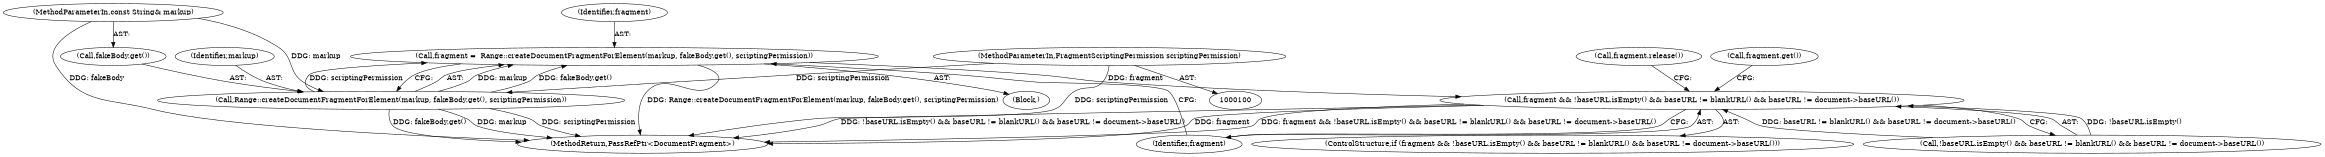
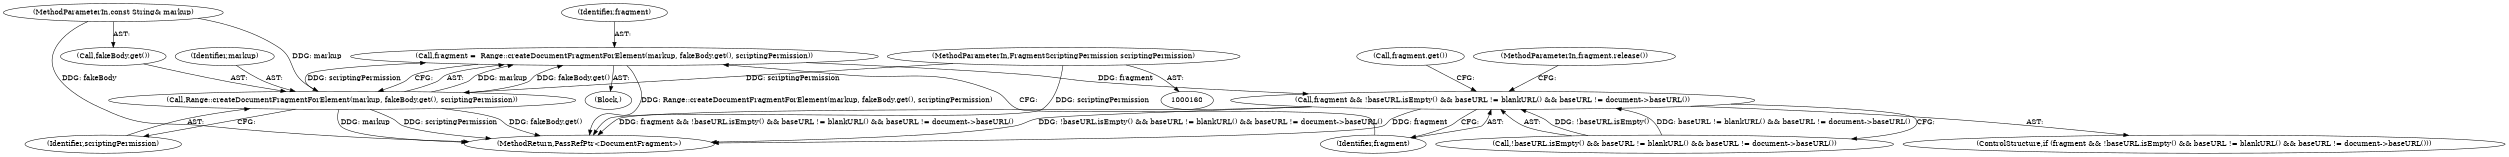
  digraph {
    n1 [label="(Call,fragment =  Range::createDocumentFragmentForElement(markup, fakeBody.get(), scriptingPermission))"]
    n2 [label="(Call,Range::createDocumentFragmentForElement(markup, fakeBody.get(), scriptingPermission))"]
    n3 [label="(Call,fragment && !baseURL.isEmpty() && baseURL != blankURL() && baseURL != document->baseURL())"]
    n4 [label="(MethodReturn,PassRefPtr<DocumentFragment>)"]
    n5 [label="(Block,)"]
+   n6 [label="(Identifier,scriptingPermission)"]
    n7 [label="(Identifier,fragment)"]
    n8 [label="(ControlStructure,if (fragment && !baseURL.isEmpty() && baseURL != blankURL() && baseURL != document->baseURL()))"]
    n9 [label="(Call,!baseURL.isEmpty() && baseURL != blankURL() && baseURL != document->baseURL())"]
    n10 [label="(MethodParameterIn,const String& markup)"]
    n11 [label="(Call,fakeBody.get())"]
    n12 [label="(MethodParameterIn,FragmentScriptingPermission scriptingPermission)"]
-   1000100
+   1000100 [label=1000160]
    n14 [label="(Identifier,markup)"]
    n15 [label="(Identifier,fragment)"]
    n16 [label="(Call,fragment.get())"]
-   n17 [label="(Call,fragment.release())"]
+   n17 [label="(MethodParameterIn,fragment.release())"]
    n1 -> n2 [label="CFG: "]
    n1 -> n3 [label="DDG: fragment"]
    n1 -> n4 [label="DDG: Range::createDocumentFragmentForElement(markup, fakeBody.get(), scriptingPermission)"]
    n1 -> n5 [label="AST: "]
    n2 -> n1 [label="AST: "]
    n2 -> n1 [label="DDG: markup"]
    n2 -> n1 [label="DDG: fakeBody.get()"]
    n2 -> n1 [label="DDG: scriptingPermission"]
    n2 -> n4 [label="DDG: scriptingPermission"]
    n2 -> n4 [label="DDG: fakeBody.get()"]
    n2 -> n4 [label="DDG: markup"]
+   n2 -> n6 [label="CFG: "]
    n3 -> n4 [label="DDG: fragment && !baseURL.isEmpty() && baseURL != blankURL() && baseURL != document->baseURL()"]
    n3 -> n4 [label="DDG: !baseURL.isEmpty() && baseURL != blankURL() && baseURL != document->baseURL()"]
    n3 -> n4 [label="DDG: fragment"]
    n3 -> n7 [label="CFG: "]
    n3 -> n8 [label="AST: "]
    n3 -> n9 [label="CFG: "]
+   n6 -> n2 [label="AST: "]
    n7 -> n1 [label="CFG: "]
    n7 -> n3 [label="AST: "]
    n9 -> n3 [label="AST: "]
    n9 -> n3 [label="DDG: !baseURL.isEmpty()"]
    n9 -> n3 [label="DDG: baseURL != blankURL() && baseURL != document->baseURL()"]
    n10 -> n2 [label="DDG: markup"]
    n10 -> n4 [label="DDG: fakeBody"]
    n10 -> n11 [label="AST: "]
    n11 -> n2 [label="AST: "]
    n12 -> n2 [label="DDG: scriptingPermission"]
    n12 -> n4 [label="DDG: scriptingPermission"]
    n12 -> 1000100 [label="AST: "]
    n14 -> n2 [label="AST: "]
    n15 -> n1 [label="AST: "]
    n16 -> n3 [label="CFG: "]
    n17 -> n3 [label="CFG: "]
  }
